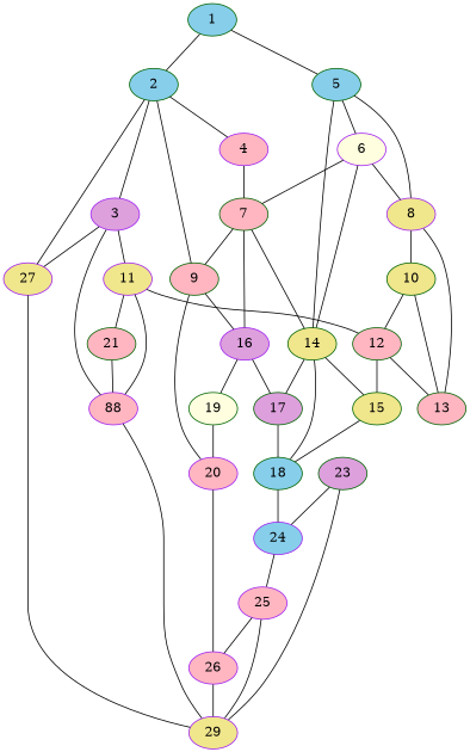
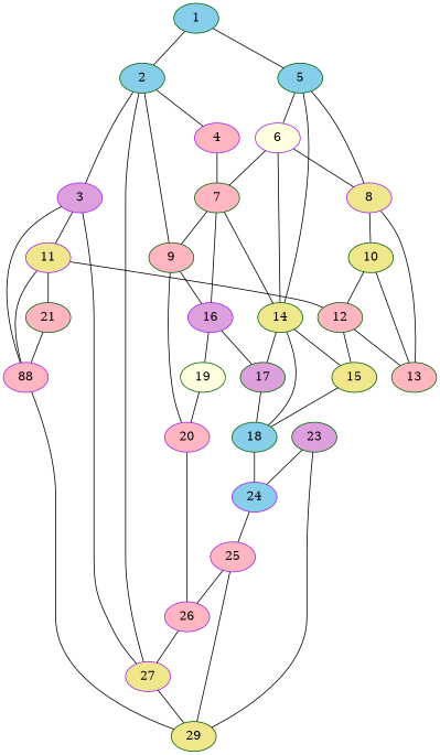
  graph {
    node [color=darkgreen fillcolor=lightpink style=filled]
    edge [weight=1.0]
    1 [fillcolor=skyblue]
    2 [fillcolor=skyblue]
    5 [fillcolor=skyblue]
    3 [color=purple fillcolor=plum]
    4 [color=purple]
    9
    27 [color=purple fillcolor=khaki]
    8 [color=purple fillcolor=khaki]
    6 [color=purple fillcolor=lightyellow]
    14 [fillcolor=khaki]
    10 [fillcolor=khaki]
    13
    11 [color=purple fillcolor=khaki]
    n14 [color=purple label=88]
    7
    16 [color=purple fillcolor=plum]
    20 [color=purple]
-   29 [color=purple fillcolor=khaki]
+   29 [fillcolor=khaki]
    12
    21
    15 [fillcolor=khaki]
    17 [fillcolor=plum]
    18 [fillcolor=skyblue]
    19 [fillcolor=lightyellow]
    26 [color=purple]
    24 [color=purple fillcolor=skyblue]
    25 [color=purple]
    23 [fillcolor=plum]
    1 -- 2
    1 -- 5
    2 -- 3 [weight=2.0]
    2 -- 4
    2 -- 9
    2 -- 27
    5 -- 8
    5 -- 6
    5 -- 14
    3 -- 27 [weight=2.0]
    3 -- 11
    3 -- n14
    4 -- 7 [weight=2.0]
    9 -- 16
    9 -- 20
    27 -- 29
    8 -- 10
    8 -- 13
    6 -- 8 [weight=2.0]
    6 -- 14
    6 -- 7
    14 -- 15
    14 -- 17
    14 -- 18
    10 -- 13 [weight=2.0]
    10 -- 12
    11 -- n14
    11 -- 12 [weight=2.0]
    11 -- 21 [weight=2.0]
    n14 -- 29
    7 -- 9
    7 -- 14
    7 -- 16
    16 -- 17 [weight=2.0]
    16 -- 19 [weight=2.0]
    20 -- 26 [weight=2.0]
    12 -- 13
    12 -- 15
    21 -- n14
    15 -- 18
    17 -- 18
    18 -- 24 [weight=2.0]
    19 -- 20 [weight=2.0]
-   26 -- 29 [weight=2.0]
+   26 -- 27 [weight=2.0]
    24 -- 25 [weight=2.0]
    25 -- 29
    25 -- 26 [weight=2.0]
    23 -- 29
    23 -- 24 [weight=2.0]
  }
